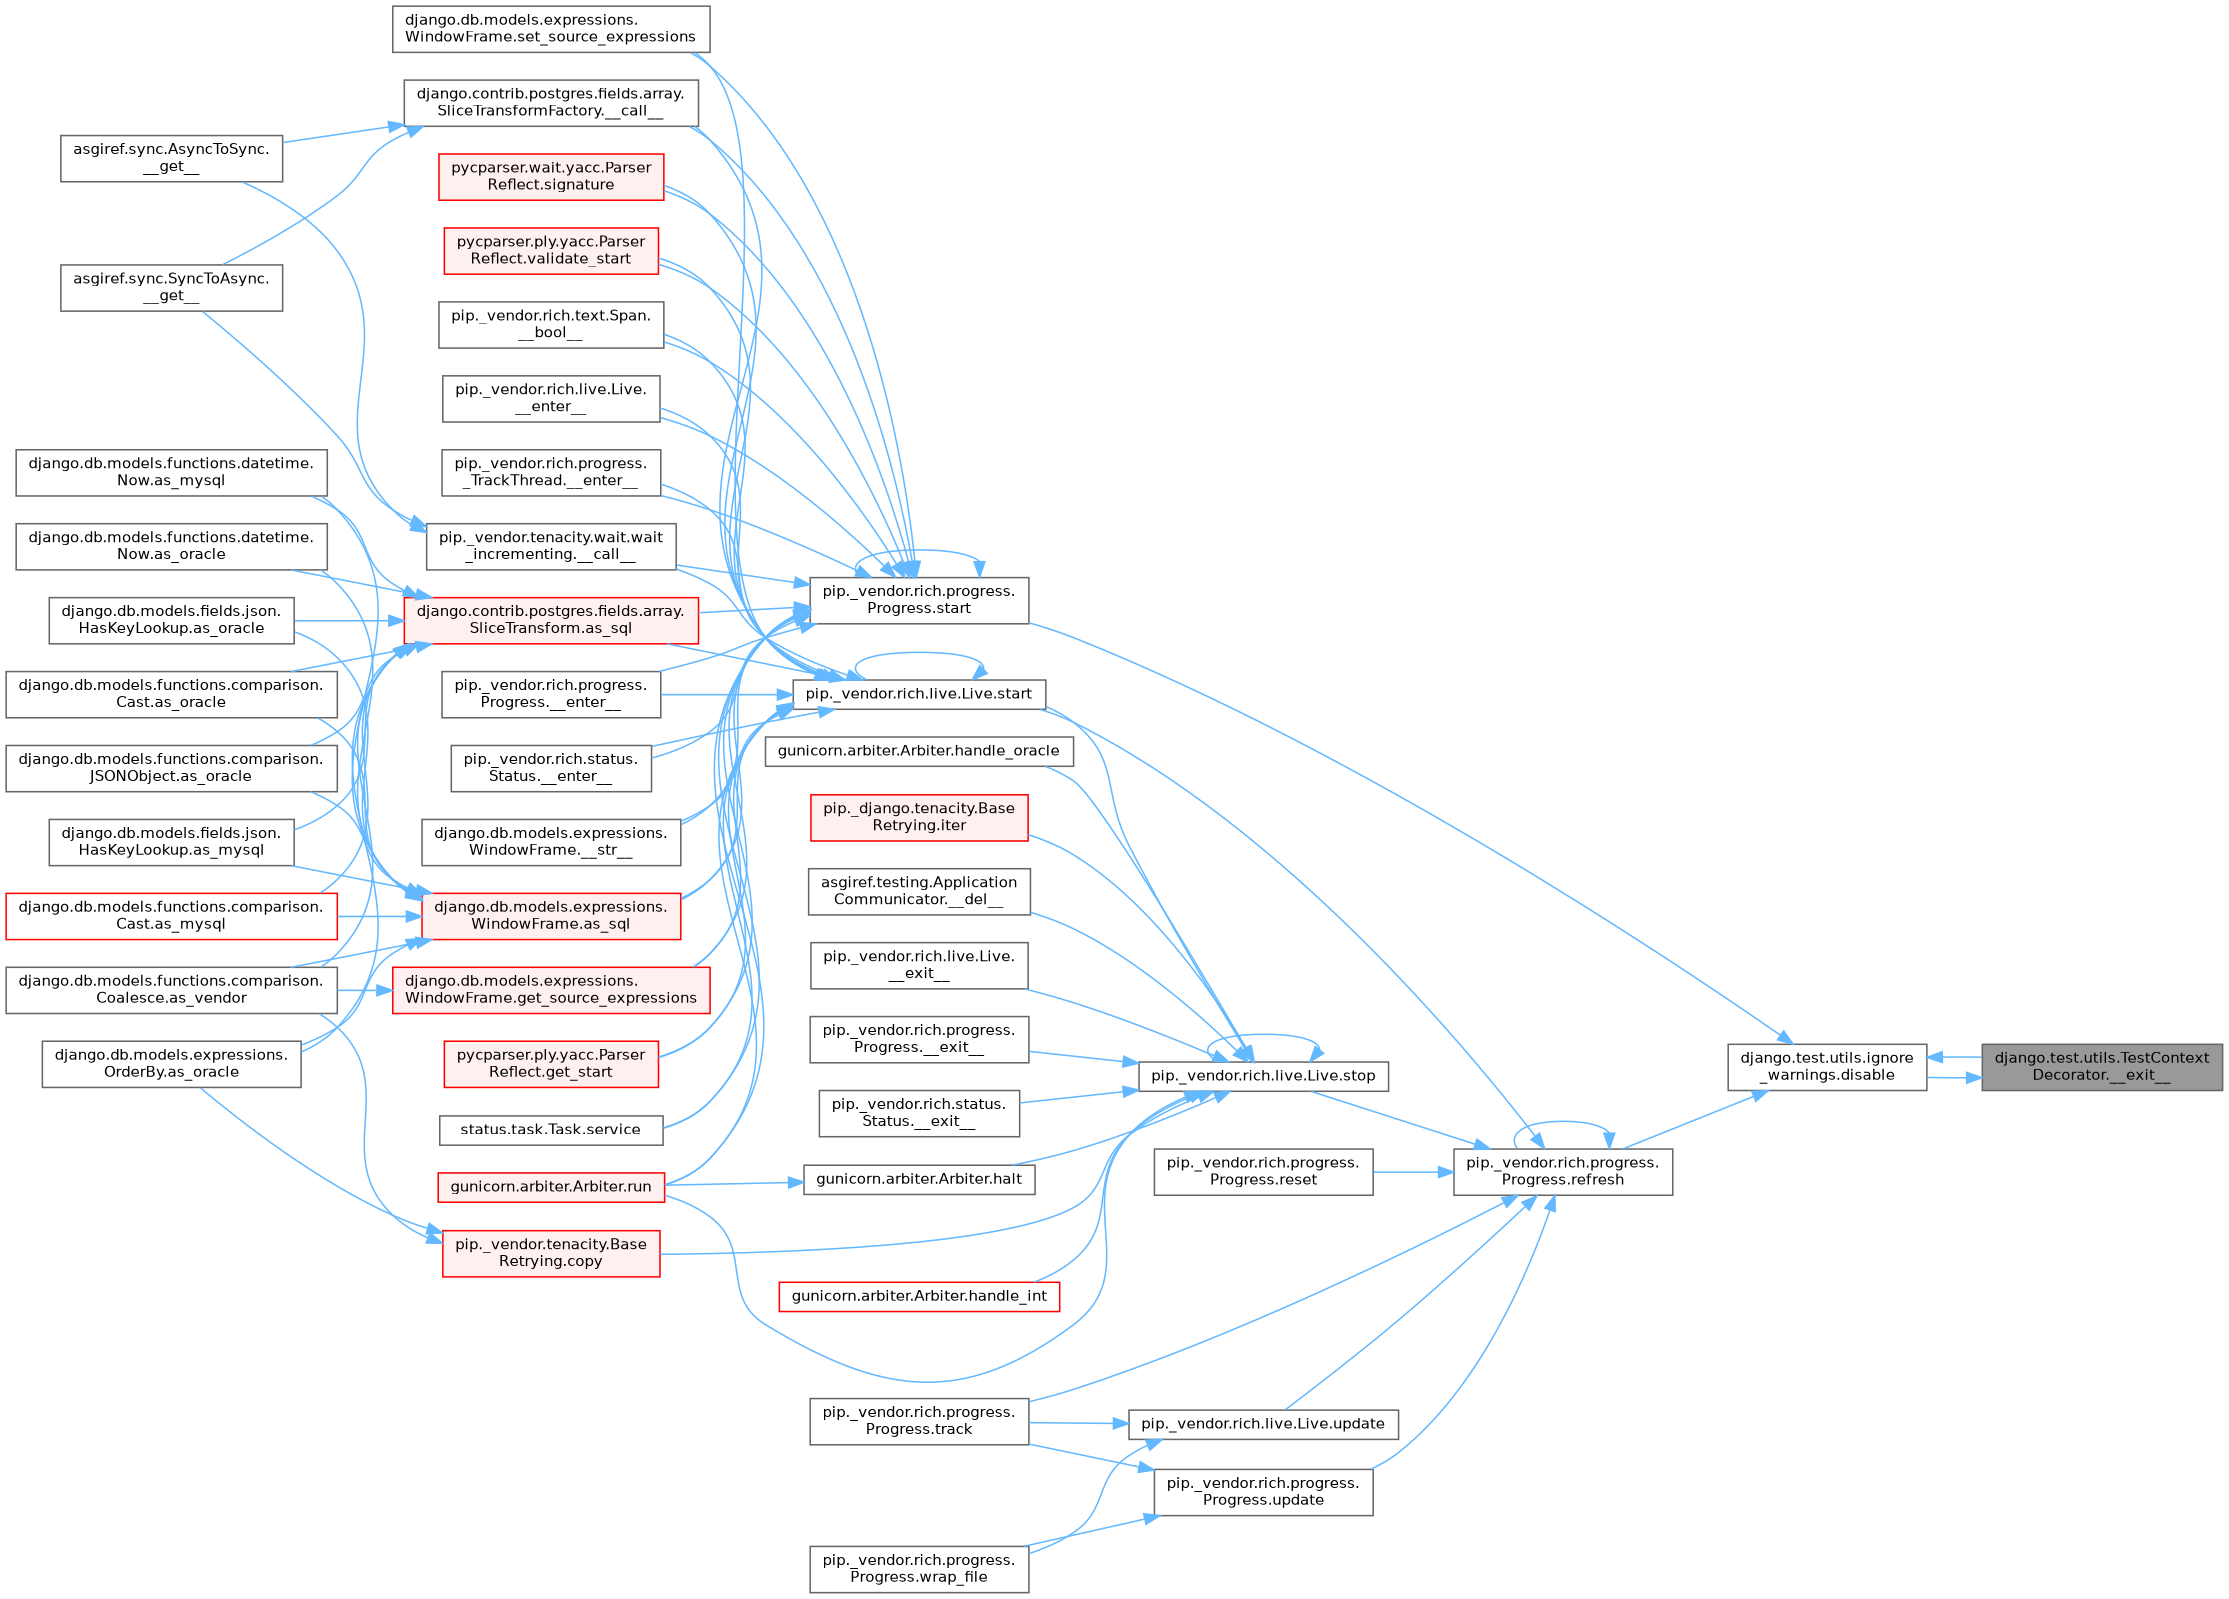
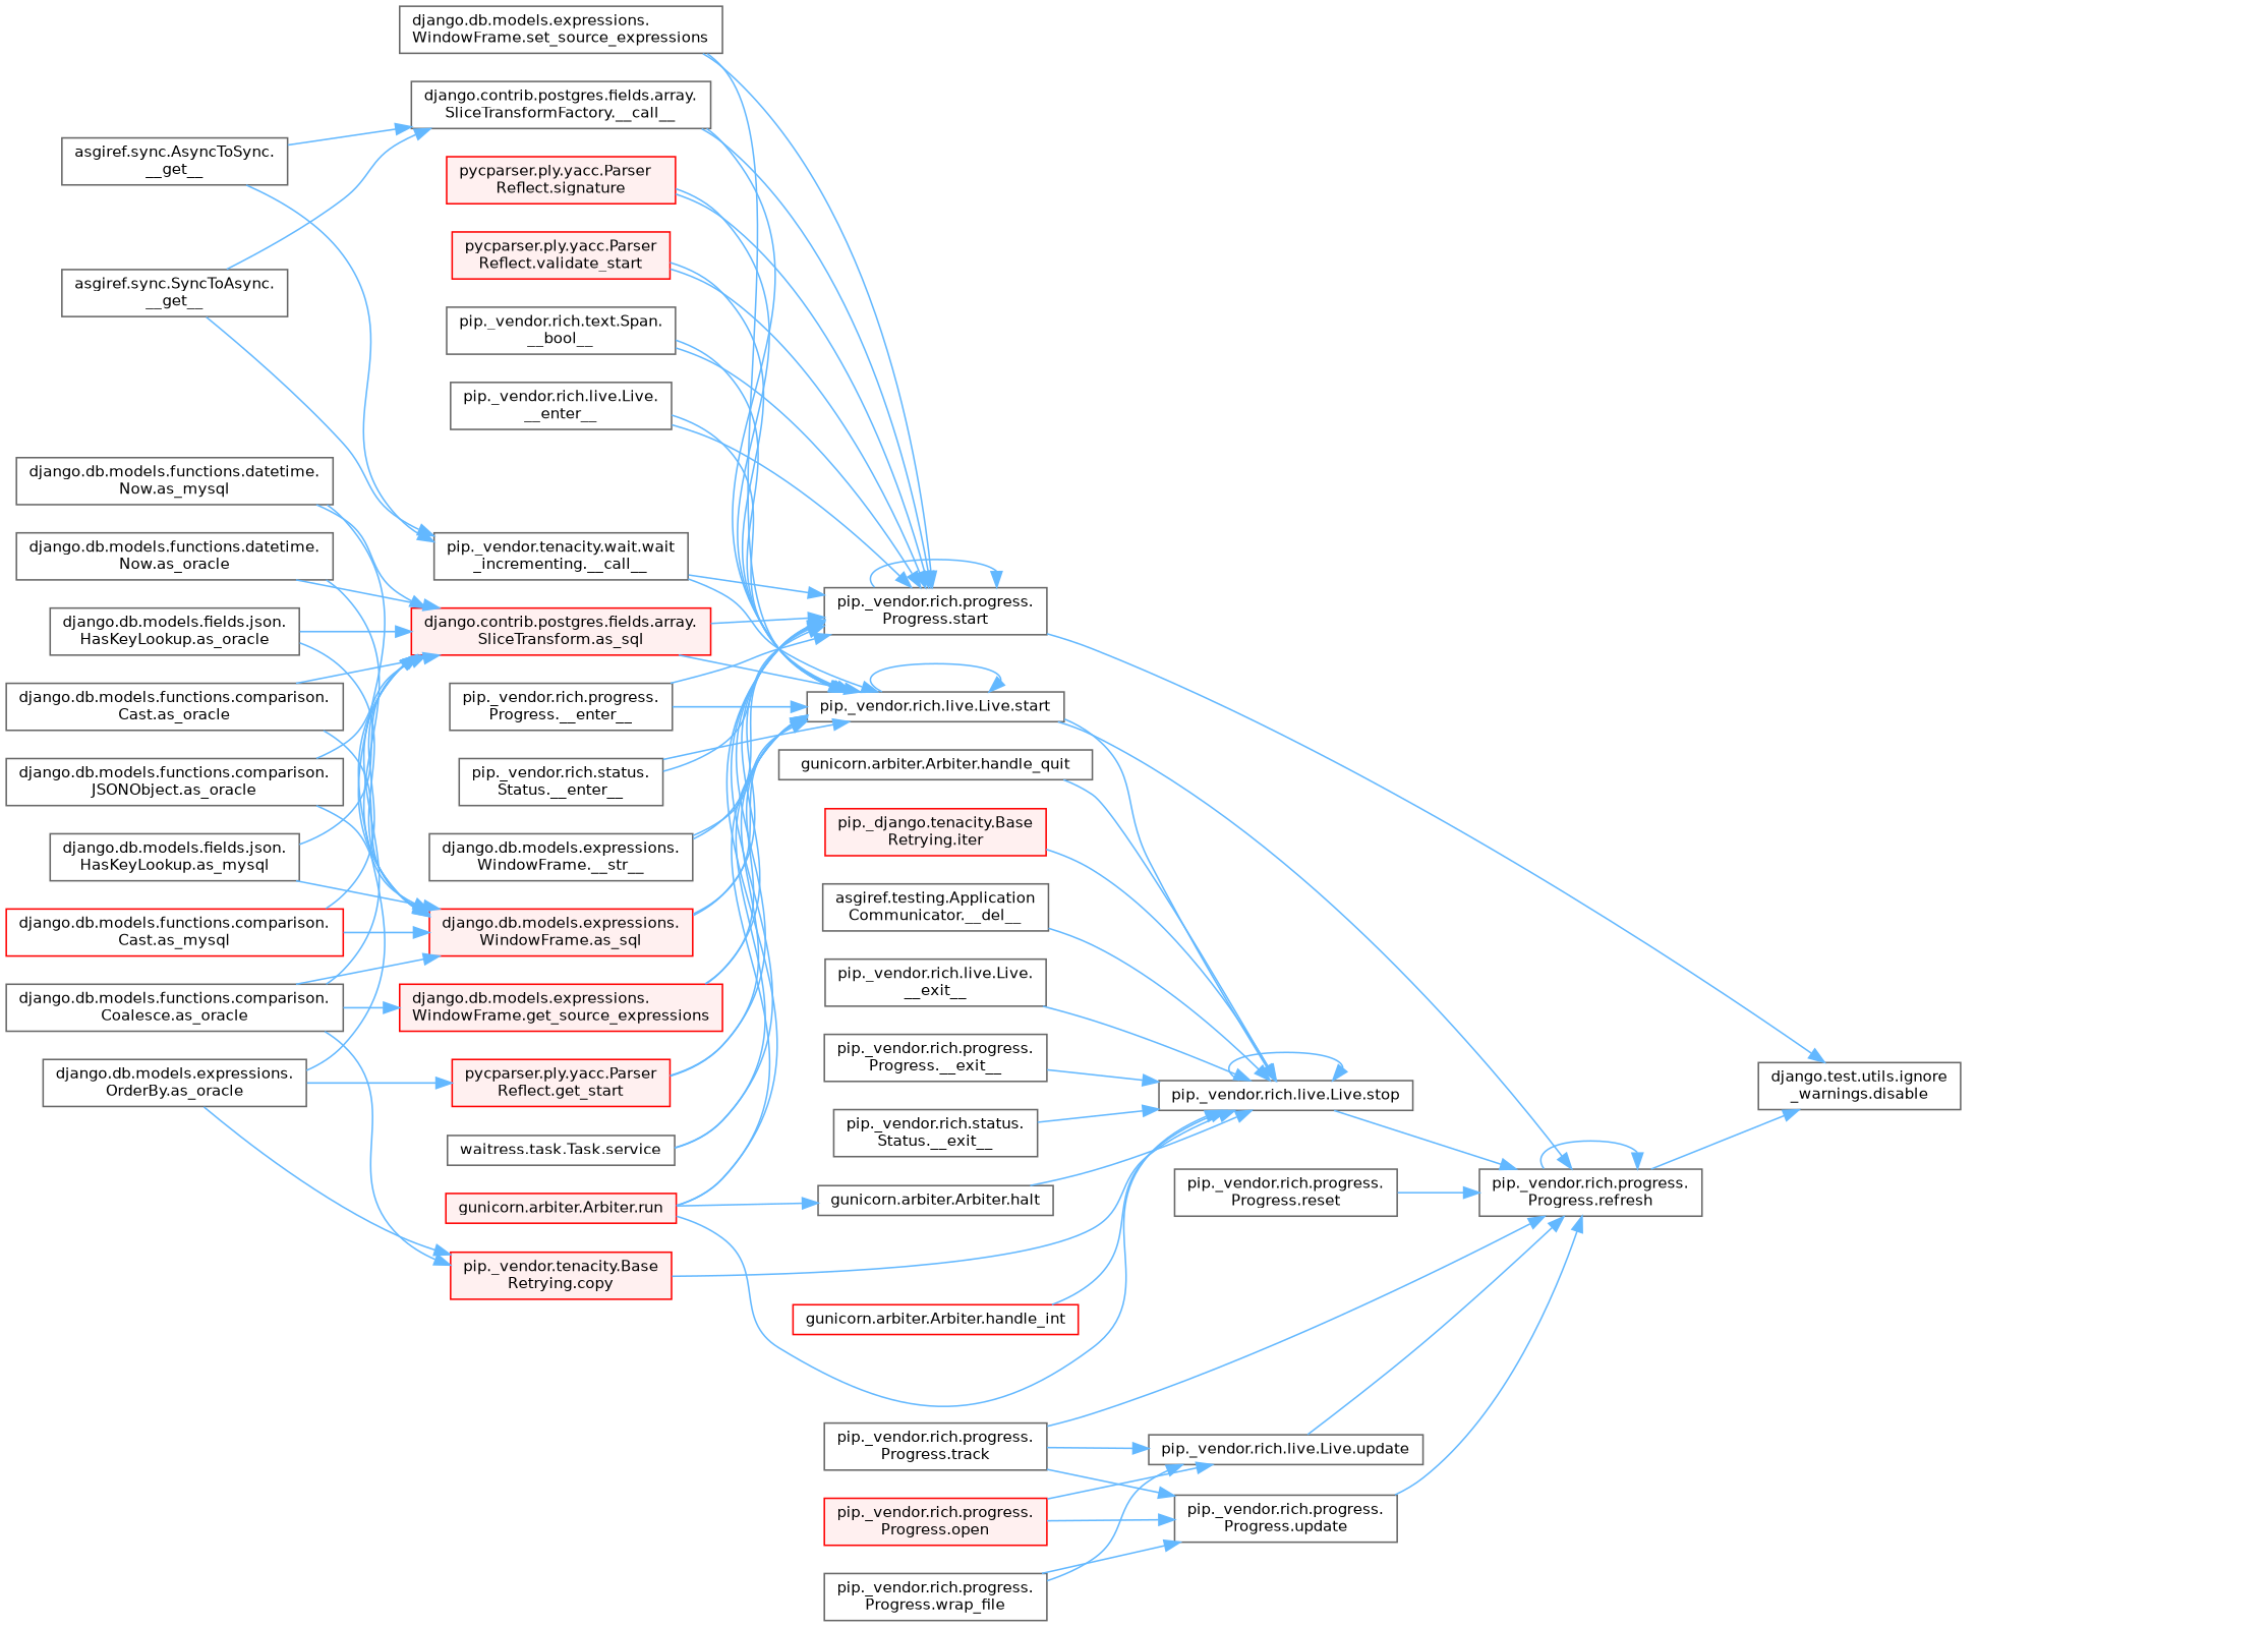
  digraph {
    rankdir=RL
    node [color=grey40 fillcolor=white fontname=Helvetica fontsize=10 shape=box style=filled]
    edge [color=steelblue1 dir=back fontname=Helvetica fontsize=10 labelfontname=Helvetica labelfontsize=10 style=solid]
-   n1 [color=gray40 fillcolor=grey60 fontcolor=black height=0.2 label="django.test.utils.TestContext\lDecorator.__exit__" width=0.4]
    n2 [height=0.2 label="django.test.utils.ignore\l_warnings.disable" width=0.4]
    n3 [height=0.2 label="pip._vendor.rich.progress.\lProgress.refresh" width=0.4]
    n4 [height=0.2 label="pip._vendor.rich.progress.\lProgress.start" width=0.4]
    n5 [height=0.2 label="pip._vendor.rich.progress.\lProgress.reset" width=0.4]
    n6 [height=0.2 label="pip._vendor.rich.live.Live.start" width=0.4]
    n7 [height=0.2 label="pip._vendor.rich.live.Live.stop" width=0.4]
    n8 [height=0.2 label="pip._vendor.rich.progress.\lProgress.track" width=0.4]
    n9 [height=0.2 label="pip._vendor.rich.live.Live.update" width=0.4]
    n10 [height=0.2 label="pip._vendor.rich.progress.\lProgress.update" width=0.4]
    n11 [height=0.2 label="pip._vendor.rich.text.Span.\l__bool__" width=0.4]
    n12 [height=0.2 label="django.contrib.postgres.fields.array.\lSliceTransformFactory.__call__" width=0.4]
    n13 [height=0.2 label="pip._vendor.tenacity.wait.wait\l_incrementing.__call__" width=0.4]
    n14 [height=0.2 label="pip._vendor.rich.live.Live.\l__enter__" width=0.4]
-   n15 [height=0.2 label="pip._vendor.rich.progress.\l_TrackThread.__enter__" width=0.4]
    n16 [height=0.2 label="pip._vendor.rich.progress.\lProgress.__enter__" width=0.4]
    n17 [height=0.2 label="pip._vendor.rich.status.\lStatus.__enter__" width=0.4]
    n18 [height=0.2 label="django.db.models.expressions.\lWindowFrame.__str__" width=0.4]
    n19 [color=red fillcolor="#FFF0F0" height=0.2 label="django.contrib.postgres.fields.array.\lSliceTransform.as_sql" width=0.4]
    n20 [color=red fillcolor="#FFF0F0" height=0.2 label="django.db.models.expressions.\lWindowFrame.as_sql" width=0.4]
    n21 [color=red fillcolor="#FFF0F0" height=0.2 label="django.db.models.expressions.\lWindowFrame.get_source_expressions" width=0.4]
    n22 [color=red fillcolor="#FFF0F0" height=0.2 label="pycparser.ply.yacc.Parser\lReflect.get_start" width=0.4]
    n23 [color=red fillcolor="#FFF0F0" height=0.2 label="gunicorn.arbiter.Arbiter.run" width=0.4]
-   n24 [height=0.2 label="status.task.Task.service" width=0.4]
+   n24 [height=0.2 label="waitress.task.Task.service" width=0.4]
    n25 [height=0.2 label="django.db.models.expressions.\lWindowFrame.set_source_expressions" width=0.4]
-   n26 [color=red fillcolor="#FFF0F0" height=0.2 label="pycparser.wait.yacc.Parser\lReflect.signature" width=0.4]
+   n26 [color=red fillcolor="#FFF0F0" height=0.2 label="pycparser.ply.yacc.Parser\lReflect.signature" width=0.4]
    n27 [color=red fillcolor="#FFF0F0" height=0.2 label="pycparser.ply.yacc.Parser\lReflect.validate_start" width=0.4]
    n28 [height=0.2 label="asgiref.testing.Application\lCommunicator.__del__" width=0.4]
    n29 [height=0.2 label="pip._vendor.rich.live.Live.\l__exit__" width=0.4]
    n30 [height=0.2 label="pip._vendor.rich.progress.\lProgress.__exit__" width=0.4]
    n31 [height=0.2 label="pip._vendor.rich.status.\lStatus.__exit__" width=0.4]
    n32 [color=red fillcolor="#FFF0F0" height=0.2 label="pip._vendor.tenacity.Base\lRetrying.copy" width=0.4]
    n33 [height=0.2 label="gunicorn.arbiter.Arbiter.halt" width=0.4]
    n34 [color=red height=0.2 label="gunicorn.arbiter.Arbiter.handle_int" width=0.4]
-   n35 [height=0.2 label="gunicorn.arbiter.Arbiter.handle_oracle" width=0.4]
+   n35 [height=0.2 label="gunicorn.arbiter.Arbiter.handle_quit" width=0.4]
    n36 [color=red fillcolor="#FFF0F0" height=0.2 label="pip._django.tenacity.Base\lRetrying.iter" width=0.4]
+   n37 [color=red fillcolor="#FFF0F0" height=0.2 label="pip._vendor.rich.progress.\lProgress.open" width=0.4]
    n38 [height=0.2 label="pip._vendor.rich.progress.\lProgress.wrap_file" width=0.4]
    n39 [height=0.2 label="asgiref.sync.AsyncToSync.\l__get__" width=0.4]
    n40 [height=0.2 label="asgiref.sync.SyncToAsync.\l__get__" width=0.4]
    n41 [height=0.2 label="django.db.models.fields.json.\lHasKeyLookup.as_mysql" width=0.4]
    n42 [color=red height=0.2 label="django.db.models.functions.comparison.\lCast.as_mysql" width=0.4]
    n43 [height=0.2 label="django.db.models.functions.datetime.\lNow.as_mysql" width=0.4]
    n44 [height=0.2 label="django.db.models.expressions.\lOrderBy.as_oracle" width=0.4]
    n45 [height=0.2 label="django.db.models.fields.json.\lHasKeyLookup.as_oracle" width=0.4]
    n46 [height=0.2 label="django.db.models.functions.comparison.\lCast.as_oracle" width=0.4]
-   n47 [height=0.2 label="django.db.models.functions.comparison.\lCoalesce.as_vendor" width=0.4]
+   n47 [height=0.2 label="django.db.models.functions.comparison.\lCoalesce.as_oracle" width=0.4]
    n48 [height=0.2 label="django.db.models.functions.comparison.\lJSONObject.as_oracle" width=0.4]
    n49 [height=0.2 label="django.db.models.functions.datetime.\lNow.as_oracle" width=0.4]
-   n1 -> n2
-   n2 -> n1
    n2 -> n3
    n2 -> n4
    n3 -> n3
    n3 -> n5
    n3 -> n6
    n3 -> n7
    n3 -> n8
    n3 -> n9
    n3 -> n10
    n4 -> n4
    n4 -> n11
    n4 -> n12
    n4 -> n13
    n4 -> n14
-   n4 -> n15
    n4 -> n16
    n4 -> n17
    n4 -> n18
    n4 -> n19
    n4 -> n20
    n4 -> n21
    n4 -> n22
    n4 -> n23
    n4 -> n24
    n4 -> n25
    n4 -> n26
    n4 -> n27
    n6 -> n6
    n6 -> n11
    n6 -> n12
    n6 -> n13
    n6 -> n14
-   n6 -> n15
    n6 -> n16
    n6 -> n17
    n6 -> n18
    n6 -> n19
    n6 -> n20
    n6 -> n21
    n6 -> n22
    n6 -> n23
    n6 -> n24
    n6 -> n25
    n6 -> n26
    n6 -> n27
    n7 -> n6
    n7 -> n7
    n7 -> n23
    n7 -> n28
    n7 -> n29
    n7 -> n30
    n7 -> n31
    n7 -> n32
    n7 -> n33
    n7 -> n34
    n7 -> n35
    n7 -> n36
    n9 -> n8
+   n9 -> n37
    n9 -> n38
    n10 -> n8
+   n10 -> n37
    n10 -> n38
    n12 -> n39
    n12 -> n40
    n13 -> n39
    n13 -> n40
    n19 -> n41
    n19 -> n42
    n19 -> n43
    n19 -> n44
    n19 -> n45
    n19 -> n46
    n19 -> n47
    n19 -> n48
    n19 -> n49
    n20 -> n41
    n20 -> n42
    n20 -> n43
-   n20 -> n44
+   n22 -> n44
    n20 -> n45
    n20 -> n46
    n20 -> n47
    n20 -> n48
    n20 -> n49
    n21 -> n47
    n32 -> n44
    n32 -> n47
    n33 -> n23
  }
